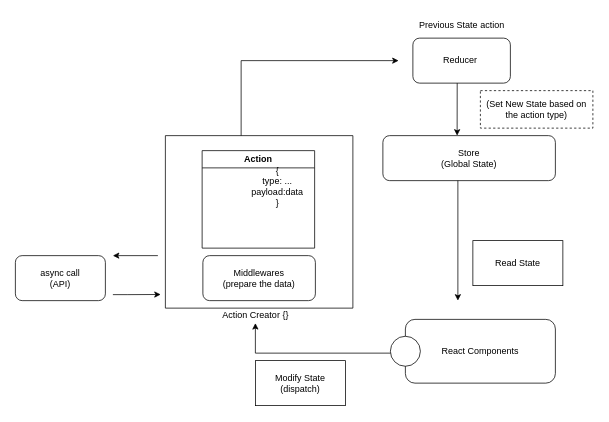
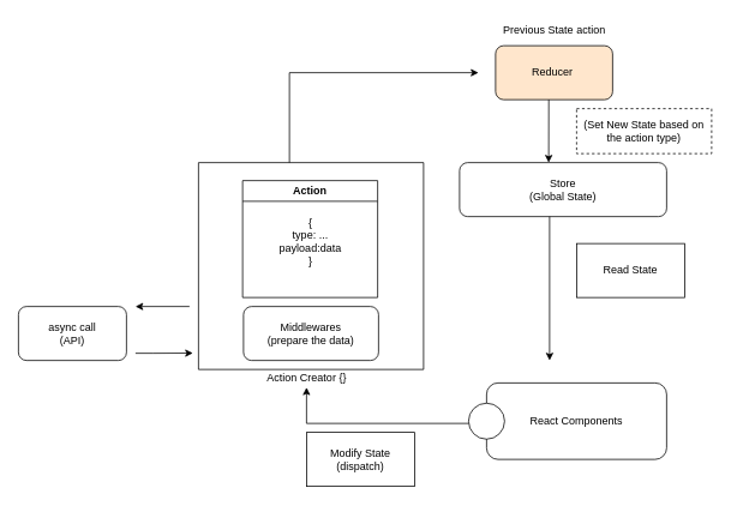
  <mxCell id="0" />
  <mxCell id="1" parent="0" />
  <mxCell id="2" value="" style="swimlane;startSize=0;" vertex="1" parent="1"><mxGeometry x="220" y="180" width="250" height="230" as="geometry" /></mxCell>
  <mxCell id="3" value="Action " style="swimlane;whiteSpace=wrap;html=1;" vertex="1" parent="2"><mxGeometry x="49" y="20" width="150" height="130" as="geometry" /></mxCell>
- <mxCell id="4" value="&lt;div&gt;{&lt;/div&gt;&lt;div&gt;type: ...&lt;/div&gt;&lt;div&gt;payload:data&lt;/div&gt;&lt;div&gt;}&lt;/div&gt;&lt;div&gt;&lt;br&gt;&lt;/div&gt;" style="text;html=1;align=center;verticalAlign=middle;resizable=0;points=[];autosize=1;strokeColor=none;fillColor=none;" vertex="1" parent="3"><mxGeometry x="55" y="10" width="90" height="90" as="geometry" /></mxCell>
+ <mxCell id="4" value="&lt;div&gt;{&lt;/div&gt;&lt;div&gt;type: ...&lt;/div&gt;&lt;div&gt;payload:data&lt;/div&gt;&lt;div&gt;}&lt;/div&gt;&lt;div&gt;&lt;br&gt;&lt;/div&gt;" style="text;html=1;align=center;verticalAlign=middle;resizable=0;points=[];autosize=1;strokeColor=none;fillColor=none;" vertex="1" parent="3"><mxGeometry x="30" y="30" width="90" height="90" as="geometry" /></mxCell>
  <mxCell id="5" value="&lt;div&gt;Middlewares&lt;/div&gt;&lt;div&gt;(prepare the data)&lt;br&gt;&lt;/div&gt;" style="rounded=1;whiteSpace=wrap;html=1;" vertex="1" parent="2"><mxGeometry x="50" y="160" width="150" height="60" as="geometry" /></mxCell>
  <mxCell id="6" value="" style="endArrow=classic;html=1;rounded=0;" edge="1" parent="1"><mxGeometry width="50" height="50" relative="1" as="geometry"><mxPoint x="321" y="180" as="sourcePoint" /><mxPoint x="531" y="80" as="targetPoint" /><Array as="points"><mxPoint x="321" y="80" /></Array></mxGeometry></mxCell>
- <mxCell id="7" value="Reducer&lt;span style=&quot;white-space: pre;&quot;&gt; &lt;/span&gt;" style="rounded=1;whiteSpace=wrap;html=1;" vertex="1" parent="1"><mxGeometry x="550" y="50" width="130" height="60" as="geometry" /></mxCell>
+ <mxCell id="7" value="Reducer&lt;span style=&quot;white-space: pre;&quot;&gt; &lt;/span&gt;" style="rounded=1;whiteSpace=wrap;html=1;fillColor=#ffe6cc;" vertex="1" parent="1"><mxGeometry x="550" y="50" width="130" height="60" as="geometry" /></mxCell>
  <mxCell id="8" value="" style="endArrow=classic;html=1;rounded=0;" edge="1" parent="1"><mxGeometry width="50" height="50" relative="1" as="geometry"><mxPoint x="609.09" y="110" as="sourcePoint" /><mxPoint x="609" y="180" as="targetPoint" /></mxGeometry></mxCell>
  <mxCell id="9" value="&lt;div&gt;Store &lt;br&gt;&lt;/div&gt;&lt;div&gt;(Global State)&lt;br&gt;&lt;/div&gt;" style="rounded=1;whiteSpace=wrap;html=1;" vertex="1" parent="1"><mxGeometry x="510" y="180" width="230" height="60" as="geometry" /></mxCell>
  <mxCell id="10" value="" style="endArrow=classic;html=1;rounded=0;" edge="1" parent="1"><mxGeometry width="50" height="50" relative="1" as="geometry"><mxPoint x="610" y="240" as="sourcePoint" /><mxPoint x="610" y="400" as="targetPoint" /></mxGeometry></mxCell>
- <mxCell id="11" value="Read State" style="rounded=0;whiteSpace=wrap;html=1;" vertex="1" parent="1"><mxGeometry x="630" y="320" width="120" height="60" as="geometry" /></mxCell>
+ <mxCell id="11" value="Read State" style="rounded=0;whiteSpace=wrap;html=1;" vertex="1" parent="1"><mxGeometry x="640" y="270" width="120" height="60" as="geometry" /></mxCell>
  <mxCell id="12" value="React Components " style="rounded=1;whiteSpace=wrap;html=1;" vertex="1" parent="1"><mxGeometry x="540" y="425" width="200" height="85" as="geometry" /></mxCell>
  <mxCell id="13" style="edgeStyle=orthogonalEdgeStyle;rounded=0;orthogonalLoop=1;jettySize=auto;html=1;exitX=1;exitY=0;exitDx=0;exitDy=0;" edge="1" parent="1" source="14"><mxGeometry relative="1" as="geometry"><mxPoint x="340" y="430" as="targetPoint" /><Array as="points"><mxPoint x="554" y="470" /><mxPoint x="340" y="470" /></Array></mxGeometry></mxCell>
  <mxCell id="14" value="" style="ellipse;whiteSpace=wrap;html=1;aspect=fixed;" vertex="1" parent="1"><mxGeometry x="520" y="447.5" width="40" height="40" as="geometry" /></mxCell>
  <mxCell id="15" value="" style="endArrow=classic;html=1;rounded=0;" edge="1" parent="1"><mxGeometry width="50" height="50" relative="1" as="geometry"><mxPoint x="210" y="340" as="sourcePoint" /><mxPoint x="150" y="340" as="targetPoint" /></mxGeometry></mxCell>
  <mxCell id="16" value="" style="endArrow=classic;html=1;rounded=0;entryX=-0.025;entryY=0.921;entryDx=0;entryDy=0;entryPerimeter=0;" edge="1" parent="1" target="2"><mxGeometry width="50" height="50" relative="1" as="geometry"><mxPoint x="150" y="392" as="sourcePoint" /><mxPoint x="170" y="390" as="targetPoint" /><Array as="points"><mxPoint x="170" y="392" /></Array></mxGeometry></mxCell>
  <mxCell id="17" value="&lt;div&gt;async call&lt;/div&gt;&lt;div&gt;(API)&lt;br&gt;&lt;/div&gt;" style="rounded=1;whiteSpace=wrap;html=1;" vertex="1" parent="1"><mxGeometry x="20" y="340" width="120" height="60" as="geometry" /></mxCell>
  <mxCell id="18" value="Action Creator {}" style="text;html=1;align=center;verticalAlign=middle;resizable=0;points=[];autosize=1;strokeColor=none;fillColor=none;" vertex="1" parent="1"><mxGeometry x="285" y="405" width="110" height="30" as="geometry" /></mxCell>
  <mxCell id="19" value="(Set New State based on the action type)" style="rounded=0;whiteSpace=wrap;html=1;dashed=1;" vertex="1" parent="1"><mxGeometry x="640" y="120" width="150" height="50" as="geometry" /></mxCell>
  <mxCell id="20" value="&lt;div&gt;Previous State action&lt;/div&gt;&lt;div&gt;&lt;br&gt;&lt;/div&gt;" style="text;html=1;align=center;verticalAlign=middle;resizable=0;points=[];autosize=1;strokeColor=none;fillColor=none;" vertex="1" parent="1"><mxGeometry x="545" y="20" width="140" height="40" as="geometry" /></mxCell>
  <mxCell id="21" value="Modify State (dispatch)" style="whiteSpace=wrap;html=1;" vertex="1" parent="1"><mxGeometry x="340" y="480" width="120" height="60" as="geometry" /></mxCell>
